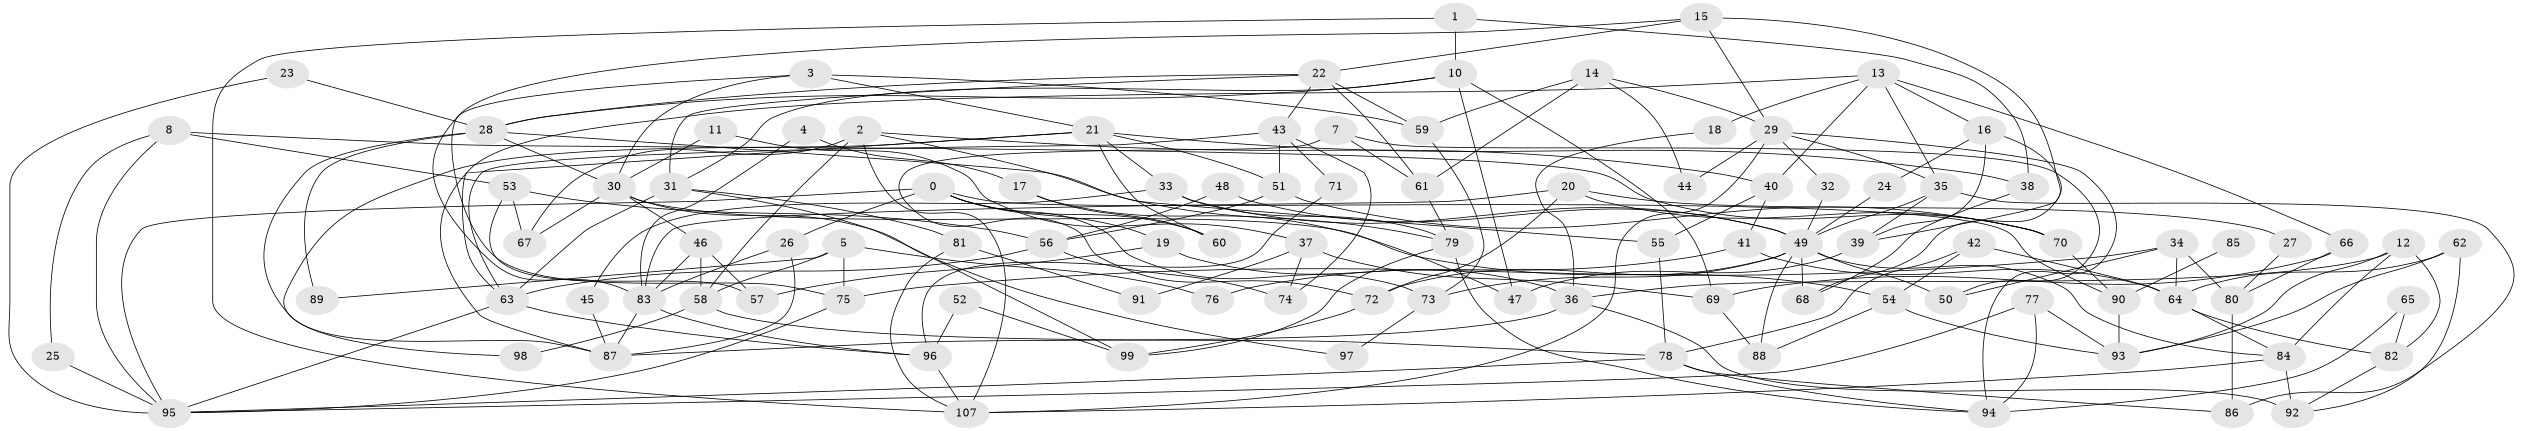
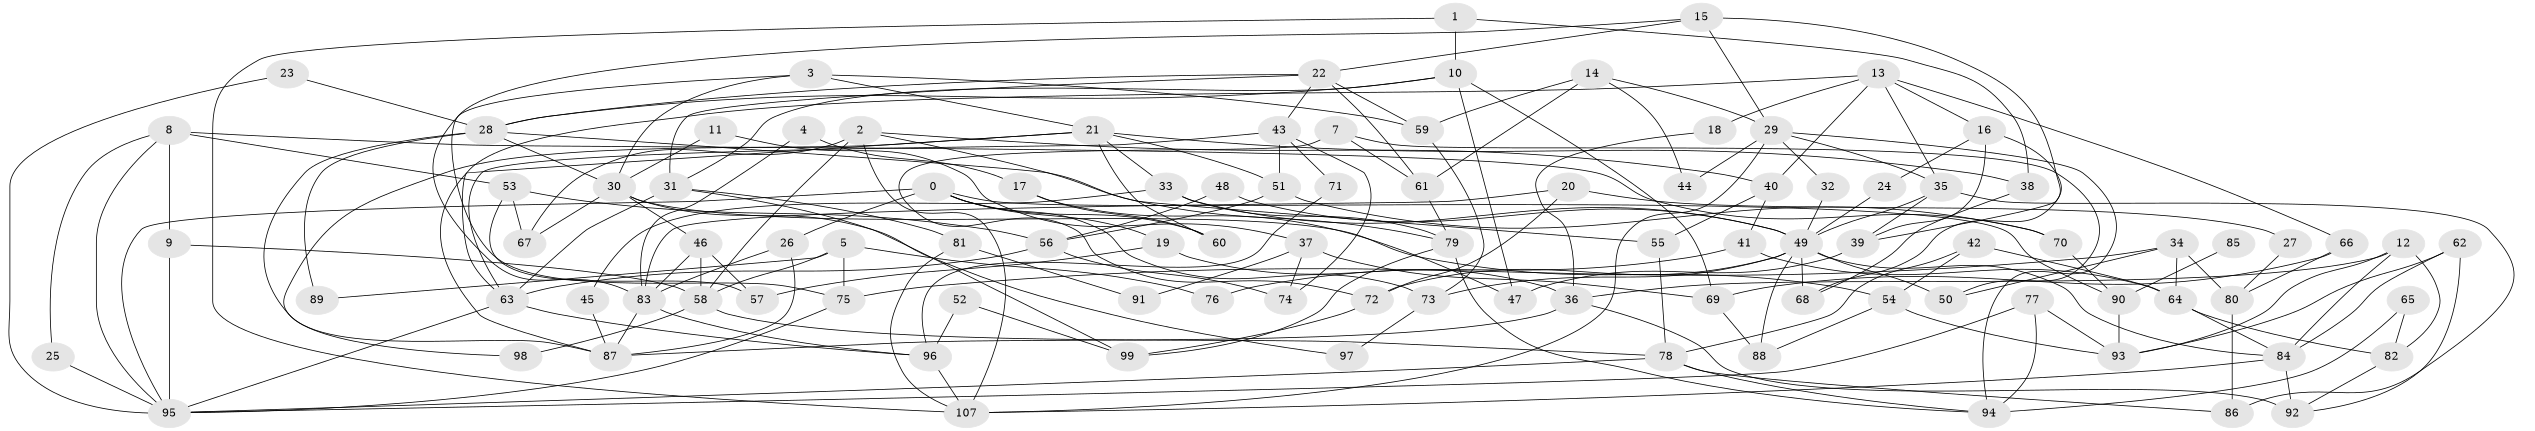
  graph {
    node [color=gray90 style=filled]
    1
    10
    38
    n4 [label=107]
    28
    31
    47
    69
    68
    2
    40
    58
    67
    79
    55
    41
    98
    78
    94
    99
    3
    21
    30
    59
    83
    60
    33
    51
    87
    46
    54
    97
    73
    96
    4
    17
    5
    75
    76
    89
    95
    n42 [label=0]
    19
    26
    90
    36
    57
    93
    7
    50
    61
    72
    8
+   9
    25
    53
    70
    56
    63
    81
    88
    11
    37
    74
    91
    12
    82
    84
    92
    13
    16
    18
    35
    66
    39
    24
    49
    86
    80
    14
    29
    44
    32
    15
    22
    43
    85
    20
    27
    45
    71
    23
    34
    64
    42
    48
    52
    62
    65
    77
    1 -- 10
    1 -- 38
    1 -- n4
    10 -- 28
    10 -- 31
    10 -- 47
    10 -- 69
    38 -- 68
    28 -- 55
    28 -- 30
    28 -- 87
    28 -- 89
    31 -- 99
    31 -- 63
    31 -- 81
    69 -- 88
    2 -- n4
    2 -- 40
    2 -- 58
    2 -- 67
    2 -- 79
    40 -- 55
    40 -- 41
    58 -- 98
    58 -- 78
    79 -- 94
    79 -- 99
    55 -- 78
    41 -- 76
    41 -- 64
    78 -- 94
    78 -- 95
    78 -- 86
    3 -- 21
    3 -- 30
    3 -- 59
    3 -- 83
    21 -- 38
    21 -- 98
    21 -- 60
    21 -- 33
    21 -- 51
    21 -- 87
    30 -- 67
    30 -- 46
    30 -- 54
    30 -- 97
    59 -- 73
    83 -- 87
    83 -- 96
    33 -- 79
    33 -- 49
    33 -- 45
    51 -- 70
    51 -- 56
    46 -- 58
    46 -- 83
    46 -- 57
    54 -- 93
    54 -- 88
    73 -- 97
    96 -- n4
    4 -- 83
    4 -- 17
    17 -- 47
    17 -- 60
    5 -- 58
    5 -- 75
    5 -- 76
    5 -- 89
    75 -- 95
    n42 -- 60
    n42 -- 73
    n42 -- 95
    n42 -- 19
    n42 -- 26
    n42 -- 90
    19 -- 36
    19 -- 57
    26 -- 83
    26 -- 87
    90 -- 93
    36 -- 87
    36 -- 92
    7 -- 50
    7 -- 61
    7 -- 72
    61 -- 79
    72 -- 99
    8 -- 95
+   8 -- 9
    8 -- 25
    8 -- 53
    8 -- 70
+   9 -- 58
+   9 -- 95
    25 -- 95
    53 -- 67
    53 -- 57
    53 -- 56
    70 -- 90
    56 -- 63
    56 -- 74
    63 -- 96
    63 -- 95
    81 -- n4
    81 -- 91
    11 -- 30
    11 -- 37
    37 -- 69
    37 -- 74
    37 -- 91
    12 -- 36
    12 -- 93
    12 -- 82
    12 -- 84
    82 -- 92
    84 -- n4
    84 -- 92
    13 -- 40
    13 -- 63
    13 -- 16
    13 -- 18
    13 -- 35
    13 -- 66
    16 -- 68
    16 -- 39
    16 -- 24
    18 -- 36
    35 -- 39
    35 -- 49
    35 -- 86
    66 -- 69
    66 -- 80
    39 -- 47
    24 -- 49
    49 -- 68
    49 -- 73
    49 -- 50
    49 -- 72
    49 -- 88
    49 -- 84
    80 -- 86
    14 -- 59
    14 -- 61
    14 -- 29
    14 -- 44
    29 -- n4
    29 -- 94
    29 -- 35
    29 -- 44
    29 -- 32
    32 -- 49
    15 -- 75
    15 -- 39
    15 -- 29
    15 -- 22
    22 -- 28
    22 -- 31
    22 -- 59
    22 -- 61
    22 -- 43
    43 -- 51
    43 -- 63
    43 -- 74
    43 -- 71
    85 -- 90
    20 -- 83
    20 -- 72
-   20 -- 70
    20 -- 27
    27 -- 80
    45 -- 87
    71 -- 96
    23 -- 28
    23 -- 95
    34 -- 75
    34 -- 50
    34 -- 80
    34 -- 64
    64 -- 82
    64 -- 84
    42 -- 78
    42 -- 54
    42 -- 64
    48 -- 56
    48 -- 49
    52 -- 99
    52 -- 96
    62 -- 93
-   62 -- 64
+   62 -- 84
    62 -- 92
    65 -- 94
    65 -- 82
    77 -- 94
    77 -- 95
    77 -- 93
  }
